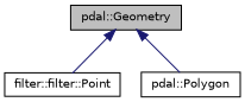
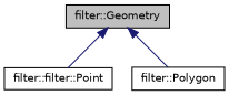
  digraph {
    fontname="DejaVu Sans"
    node [color=black fillcolor=white fontname="DejaVu Sans" fontsize=10 shape=record style=filled]
    edge [color=midnightblue dir=back fontname="DejaVu Sans" fontsize=10 labelfontname=Helvetica labelfontsize=10 style=solid]
-   n1 [fillcolor=grey75 fontcolor=black height=0.2 label="pdal::Geometry" width=0.4]
+   n1 [fillcolor=grey75 fontcolor=black height=0.2 label="filter::Geometry" width=0.4]
    n2 [height=0.2 label="filter::filter::Point" width=0.4]
-   n3 [height=0.2 label="pdal::Polygon" width=0.4]
+   n3 [height=0.2 label="filter::Polygon" width=0.4]
    n1 -> n2
    n1 -> n3
  }
